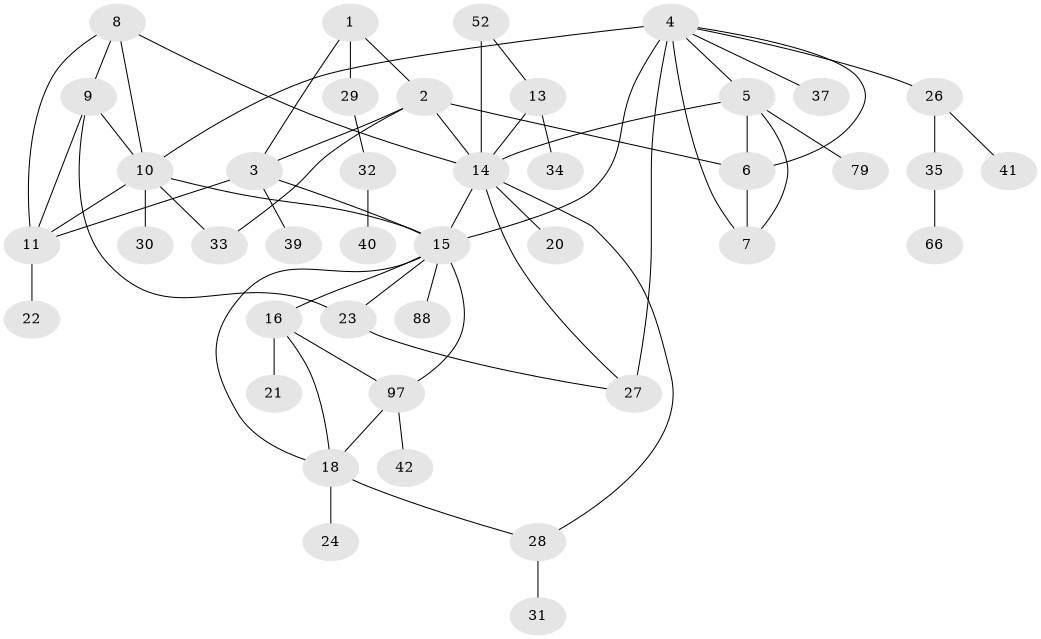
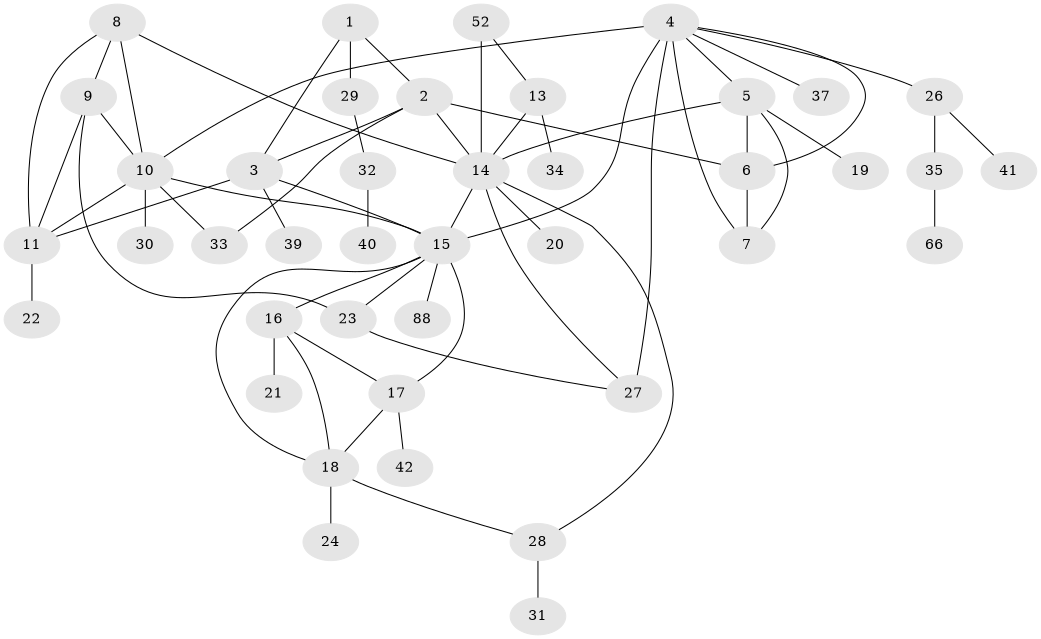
  graph {
    node [color=gray90 style=filled]
    edge [weight=1.0]
    1
    2
    3
    29
    6
    14
    33
    11
    15
    39
    32
    7
    27
    20
    28
    22
    23
    16
-   17 [label=97]
+   17
    18
    n21 [label=88]
    4
    5
    10
    26
    37
-   19 [label=79]
+   19
    30
    35
    41
    8
    9
    n33 [label=52]
    13
    34
    31
    21
    42
    24
    n40 [label=66]
    40
    1 -- 2 [weight=2.0]
    1 -- 3 [weight=2.0]
    1 -- 29
    2 -- 3
    2 -- 6
    2 -- 14
    2 -- 33 [weight=3.0]
    3 -- 11
    3 -- 15
    3 -- 39 [weight=2.0]
    29 -- 32
    6 -- 7 [weight=2.0]
    14 -- 15
    14 -- 27
    14 -- 20
    14 -- 28
    11 -- 22
    15 -- 23
    15 -- 16
    15 -- 17
    15 -- 18
    15 -- n21 [weight=2.0]
    32 -- 40
    28 -- 31
    23 -- 27
    16 -- 17
    16 -- 18
    16 -- 21
    17 -- 18
    17 -- 42
    18 -- 28
    18 -- 24
    4 -- 6
    4 -- 15
    4 -- 7
    4 -- 27 [weight=3.0]
    4 -- 5
    4 -- 10
    4 -- 26
    4 -- 37
    5 -- 6
    5 -- 14
    5 -- 7
    5 -- 19
    10 -- 33
    10 -- 11
    10 -- 15
    10 -- 30
    26 -- 35
    26 -- 41
    35 -- n40
    8 -- 14
    8 -- 11
    8 -- 10
    8 -- 9
    9 -- 11
    9 -- 23 [weight=3.0]
    9 -- 10
    n33 -- 14 [weight=4.0]
    n33 -- 13
    13 -- 14 [weight=2.0]
    13 -- 34
  }
